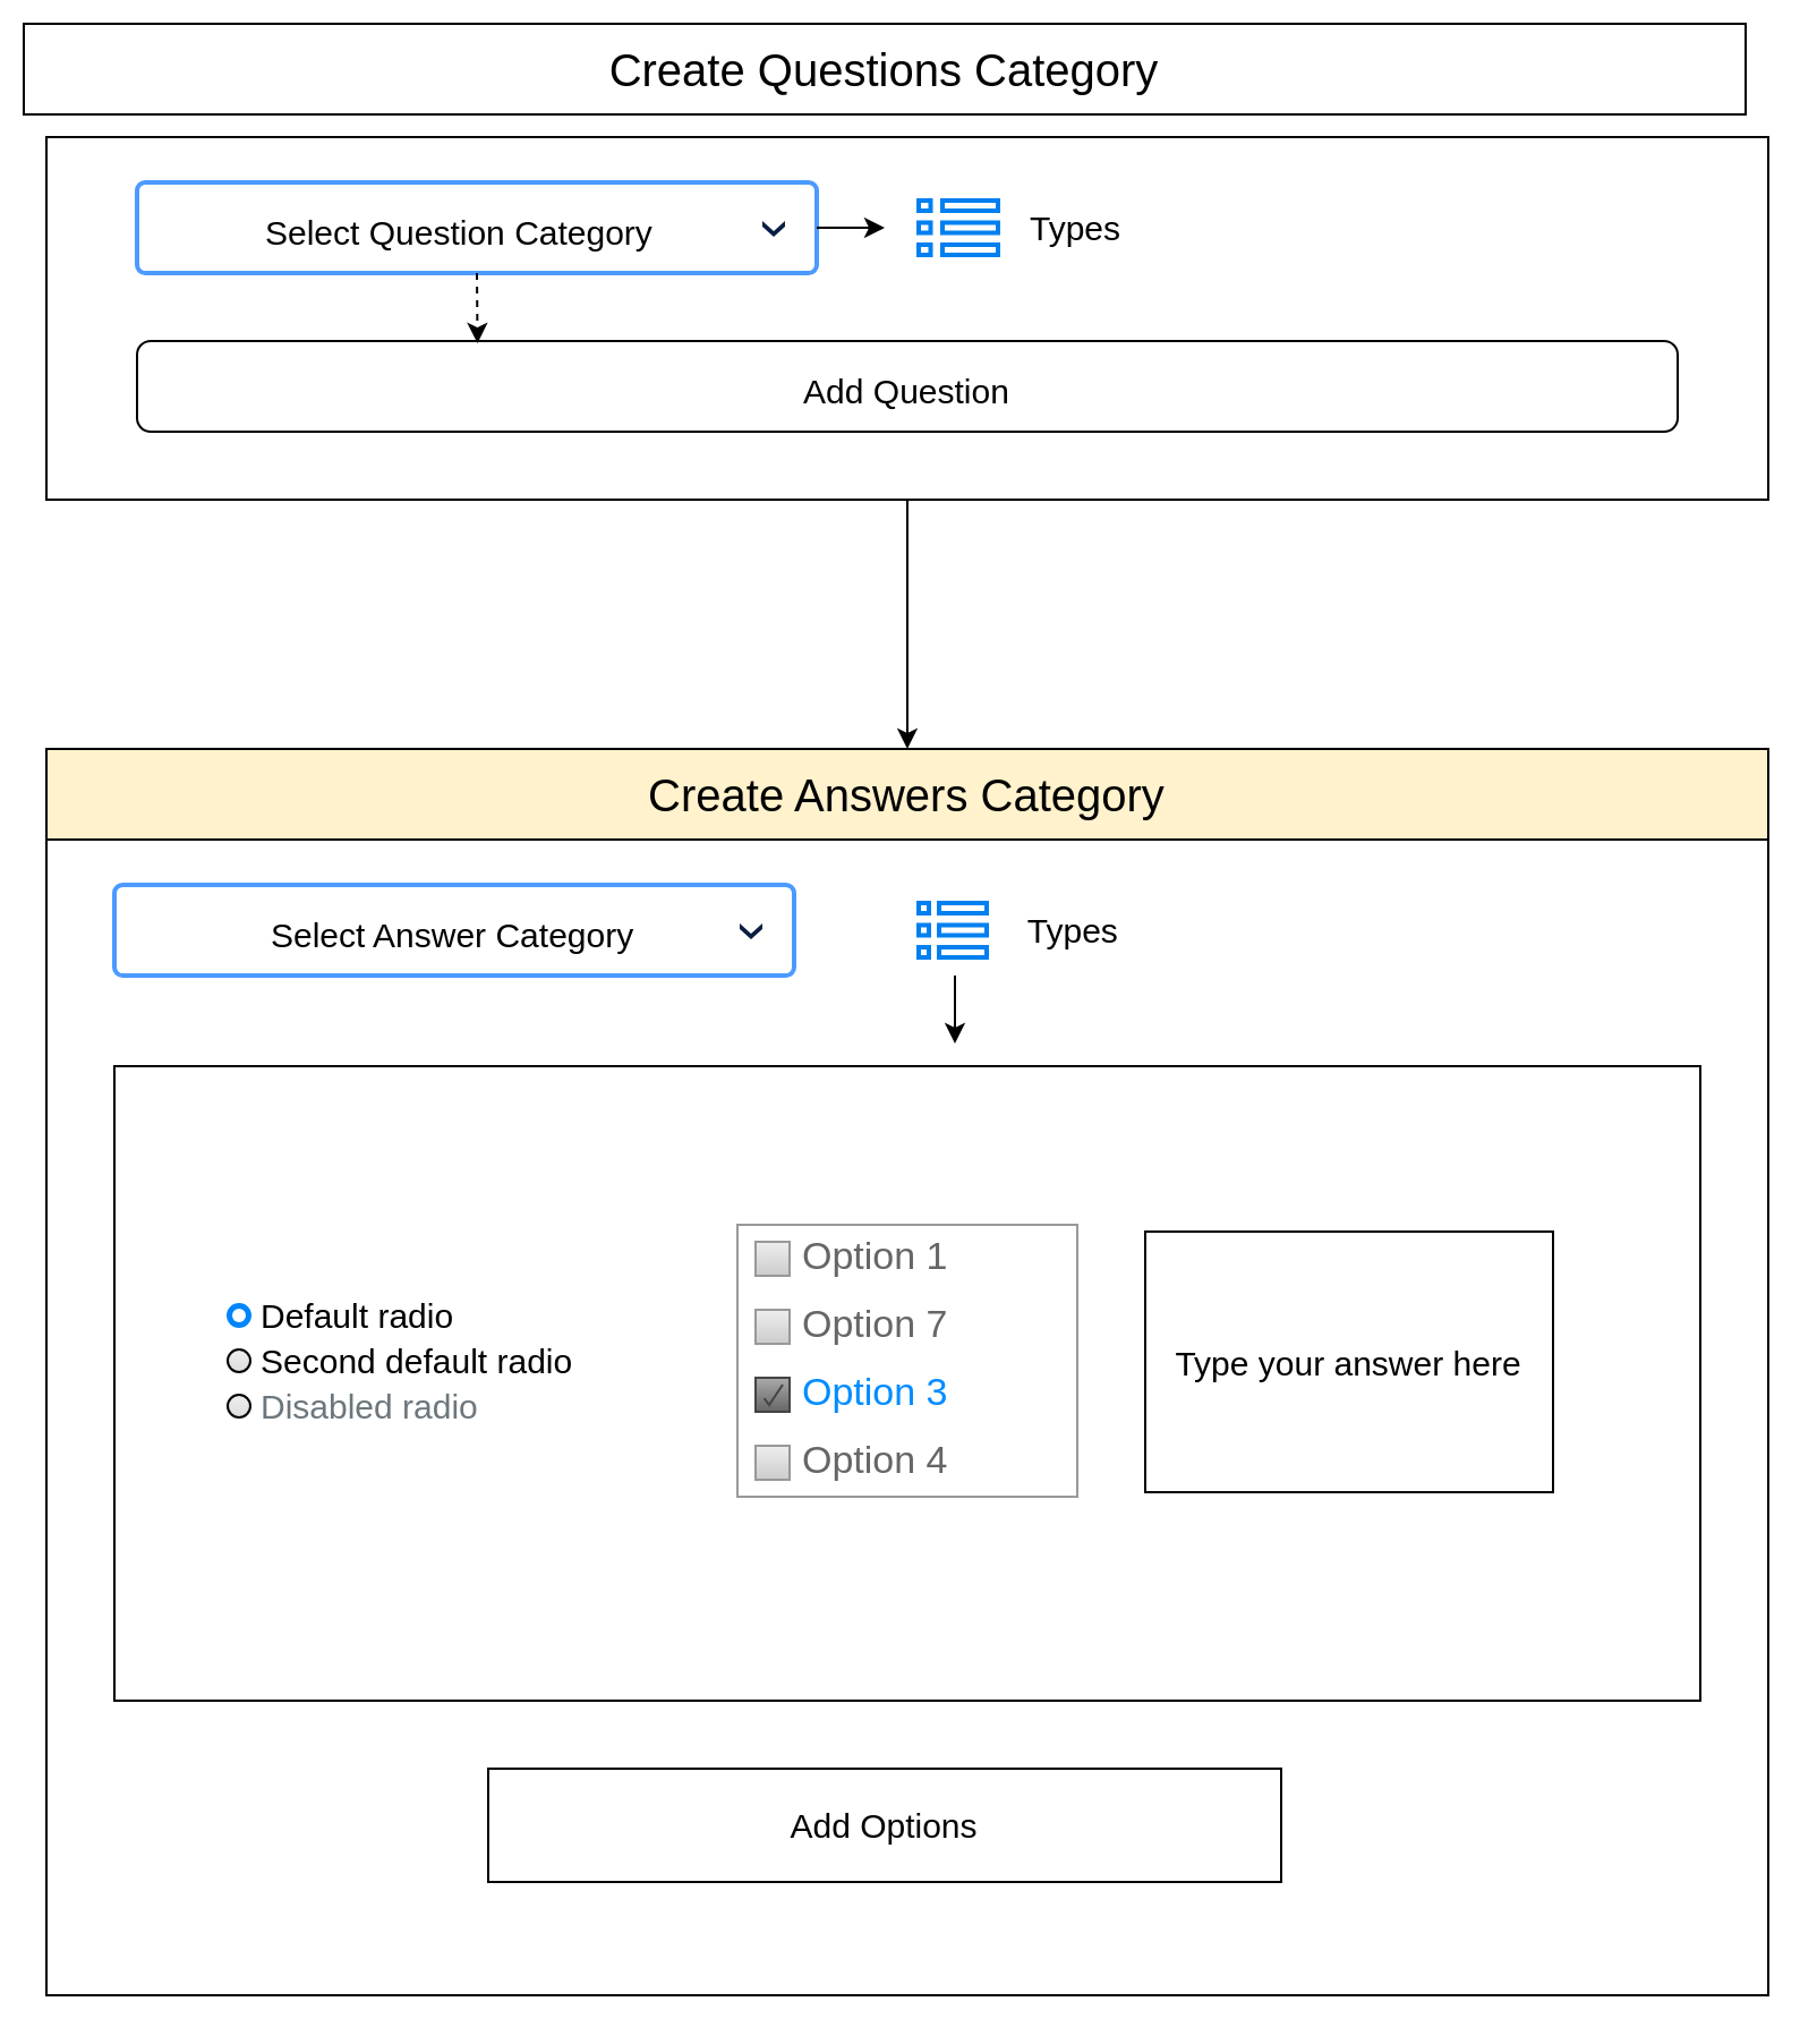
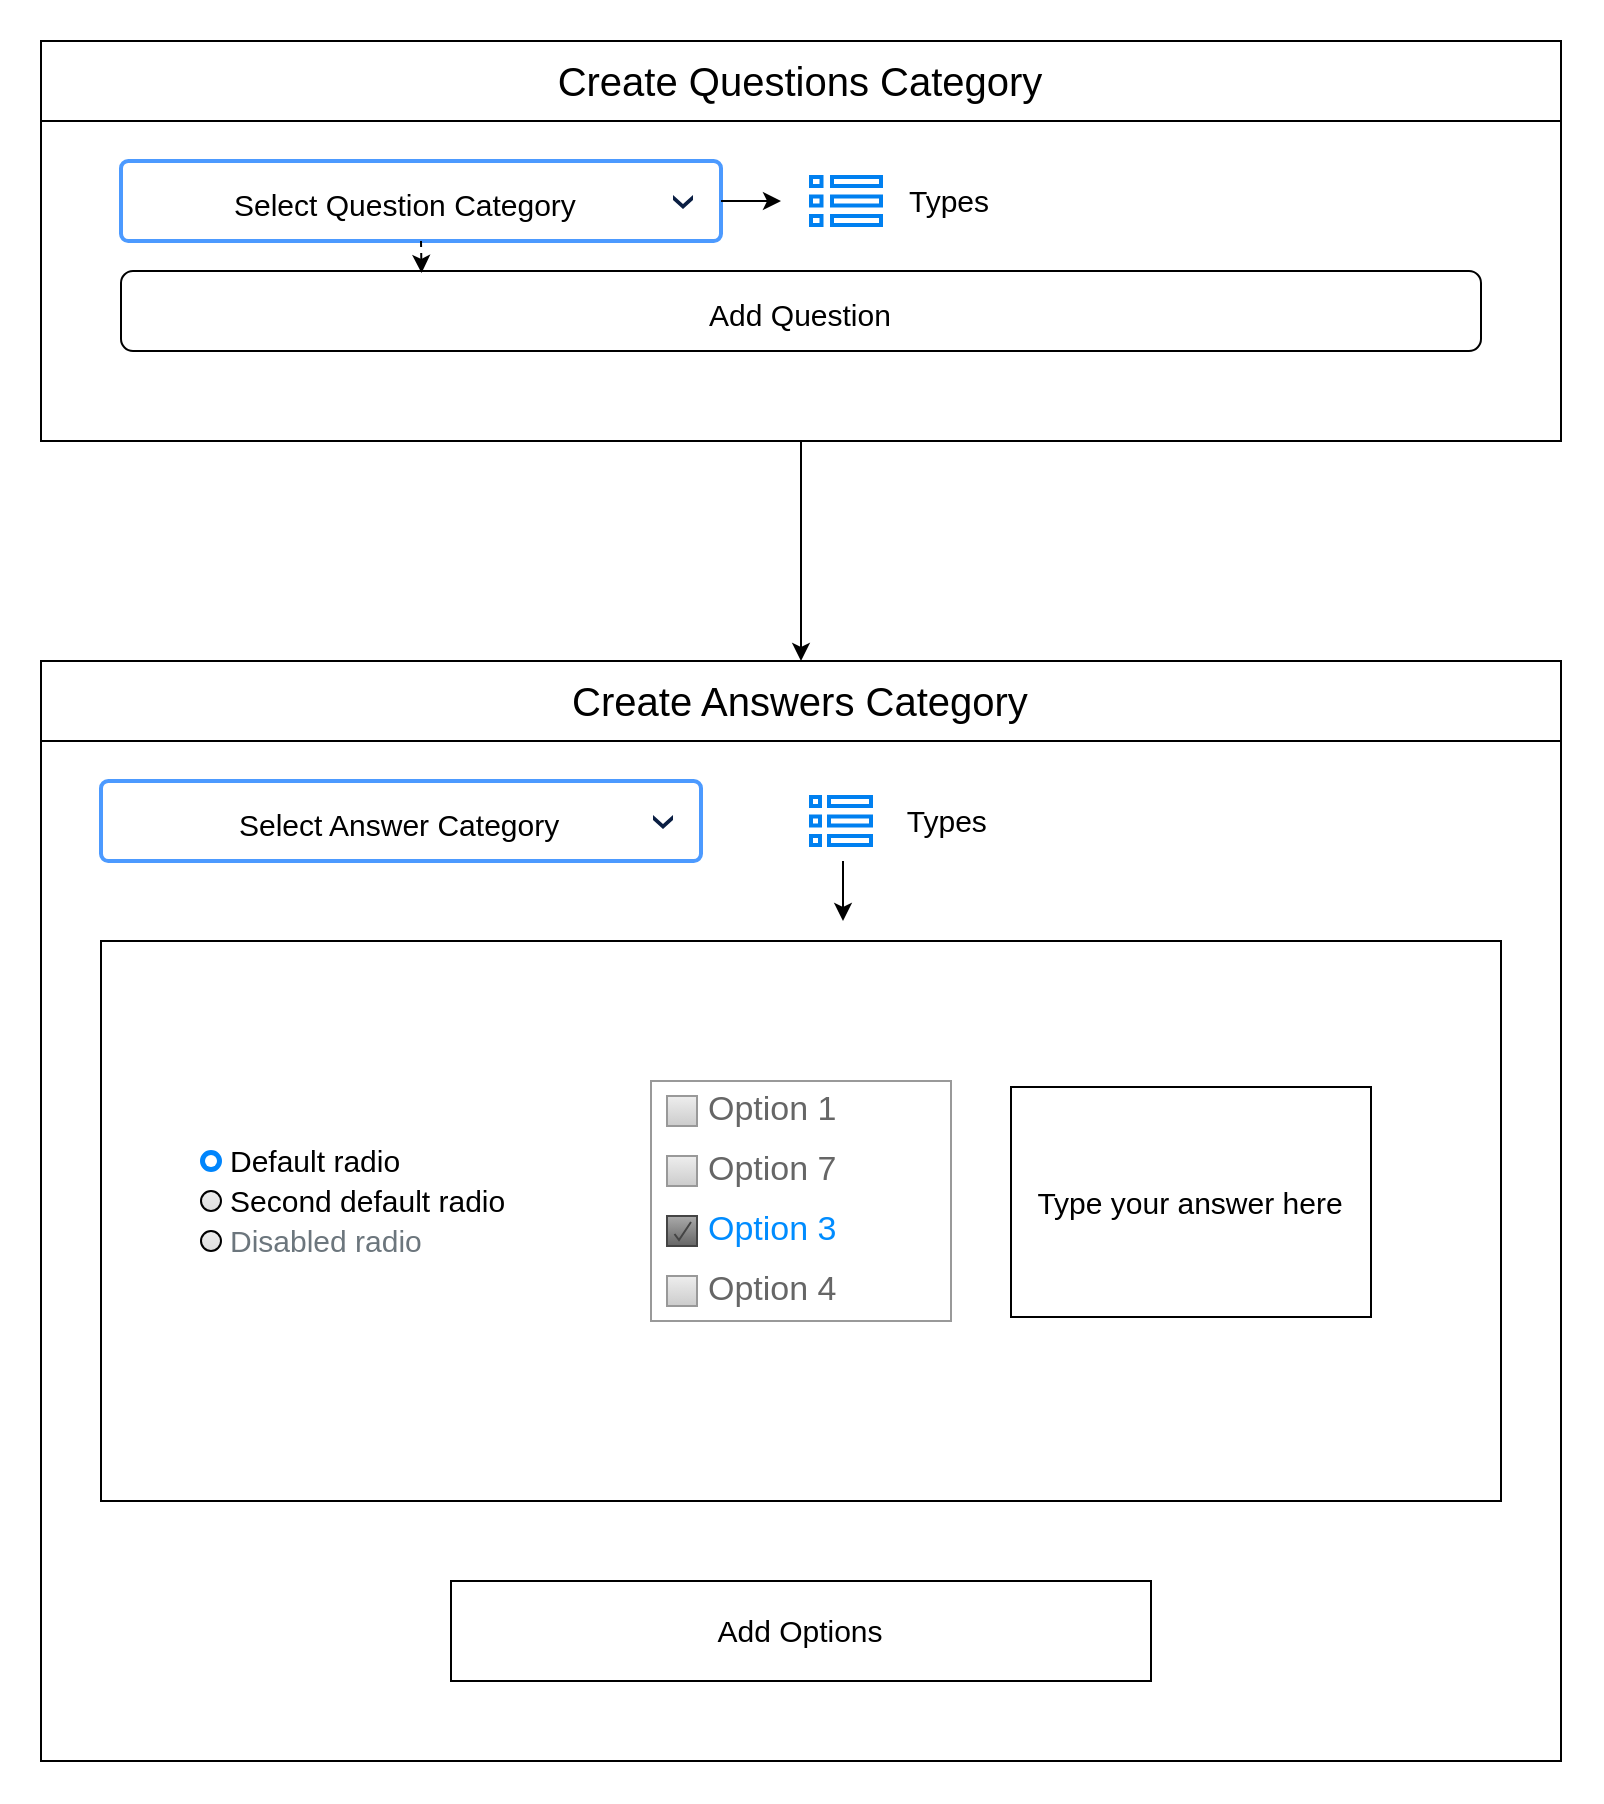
  <mxCell id="0" />
  <mxCell id="1" parent="0" />
- <mxCell id="2" value="&lt;font style=&quot;font-size: 20px&quot;&gt;Create Questions Category&lt;/font&gt;" style="rounded=0;whiteSpace=wrap;html=1;" vertex="1" parent="1"><mxGeometry x="10" y="10" width="760" height="40" as="geometry" /></mxCell>
+ <mxCell id="2" value="&lt;font style=&quot;font-size: 20px&quot;&gt;Create Questions Category&lt;/font&gt;" style="rounded=0;whiteSpace=wrap;html=1;" vertex="1" parent="1"><mxGeometry x="20" y="20" width="760" height="40" as="geometry" /></mxCell>
  <mxCell id="3" value="" style="rounded=0;whiteSpace=wrap;html=1;fontSize=20;labelPosition=left;verticalLabelPosition=middle;align=right;verticalAlign=middle;" vertex="1" parent="1"><mxGeometry x="20" y="60" width="760" height="160" as="geometry" /></mxCell>
- <mxCell id="4" value="&lt;font style=&quot;font-size: 15px&quot;&gt;Add Question&lt;/font&gt;" style="rounded=1;whiteSpace=wrap;html=1;fontSize=20;" vertex="1" parent="1"><mxGeometry x="60" y="150" width="680" height="40" as="geometry" /></mxCell>
- <mxCell id="5" value="Create Answers Category" style="rounded=0;whiteSpace=wrap;html=1;fontSize=20;fillColor=#fff2cc;" vertex="1" parent="1"><mxGeometry x="20" y="330" width="760" height="40" as="geometry" /></mxCell>
+ <mxCell id="4" value="&lt;font style=&quot;font-size: 15px&quot;&gt;Add Question&lt;/font&gt;" style="rounded=1;whiteSpace=wrap;html=1;fontSize=20;" vertex="1" parent="1"><mxGeometry x="60" y="135" width="680" height="40" as="geometry" /></mxCell>
+ <mxCell id="5" value="Create Answers Category" style="rounded=0;whiteSpace=wrap;html=1;fontSize=20;" vertex="1" parent="1"><mxGeometry x="20" y="330" width="760" height="40" as="geometry" /></mxCell>
  <mxCell id="6" value="" style="rounded=0;whiteSpace=wrap;html=1;fontSize=20;labelPosition=right;verticalLabelPosition=middle;align=left;verticalAlign=middle;" vertex="1" parent="1"><mxGeometry x="20" y="370" width="760" height="510" as="geometry" /></mxCell>
  <mxCell id="7" value="&lt;font style=&quot;font-size: 15px&quot;&gt;&amp;nbsp; &amp;nbsp; &amp;nbsp; Select Question Category&lt;/font&gt;" style="rounded=1;arcSize=9;fillColor=#ffffff;strokeColor=#4C9AFF;html=1;strokeWidth=2;spacingLeft=30;fontColor=#000000;align=left;fontSize=20;" vertex="1" parent="1"><mxGeometry x="60" y="80" width="300" height="40" as="geometry" /></mxCell>
  <mxCell id="8" value="" style="shape=step;whiteSpace=wrap;html=1;rounded=0;strokeColor=none;strokeWidth=2;fillColor=#0A1E43;gradientColor=none;fontFamily=Verdana;fontSize=14;fontColor=#000000;align=left;direction=south;size=0.65;" vertex="1" parent="7"><mxGeometry x="1" y="0.5" width="10" height="7" relative="1" as="geometry"><mxPoint x="-24" y="-3" as="offset" /></mxGeometry></mxCell>
  <mxCell id="9" value="" style="endArrow=classic;html=1;rounded=0;fontSize=15;exitX=0.5;exitY=1;exitDx=0;exitDy=0;entryX=0.221;entryY=0.025;entryDx=0;entryDy=0;entryPerimeter=0;dashed=1;" edge="1" parent="1" source="7" target="4"><mxGeometry width="50" height="50" relative="1" as="geometry"><mxPoint x="380" y="310" as="sourcePoint" /><mxPoint x="430" y="260" as="targetPoint" /></mxGeometry></mxCell>
  <mxCell id="10" value="&lt;font style=&quot;font-size: 15px&quot;&gt;&amp;nbsp; &amp;nbsp; &amp;nbsp; &amp;nbsp; &amp;nbsp;Select Answer Category&lt;/font&gt;" style="rounded=1;arcSize=9;fillColor=#ffffff;strokeColor=#4C9AFF;html=1;strokeWidth=2;spacingLeft=30;fontColor=#000000;align=left;fontSize=20;" vertex="1" parent="1"><mxGeometry x="50" y="390" width="300" height="40" as="geometry" /></mxCell>
  <mxCell id="11" value="" style="shape=step;whiteSpace=wrap;html=1;rounded=0;strokeColor=none;strokeWidth=2;fillColor=#0A1E43;gradientColor=none;fontFamily=Verdana;fontSize=14;fontColor=#000000;align=left;direction=south;size=0.65;" vertex="1" parent="10"><mxGeometry x="1" y="0.5" width="10" height="7" relative="1" as="geometry"><mxPoint x="-24" y="-3" as="offset" /></mxGeometry></mxCell>
  <mxCell id="12" value="" style="verticalLabelPosition=bottom;verticalAlign=top;html=1;shape=mxgraph.basic.rect;fillColor2=none;strokeWidth=1;size=20;indent=5;fontSize=15;" vertex="1" parent="1"><mxGeometry x="50" y="470" width="700" height="280" as="geometry" /></mxCell>
  <mxCell id="13" value="Default radio" style="html=1;shadow=0;dashed=0;shape=mxgraph.bootstrap.radioButton2;labelPosition=right;verticalLabelPosition=middle;align=left;verticalAlign=middle;gradientColor=#DEDEDE;fillColor=#EDEDED;checked=1;spacing=5;checkedFill=#0085FC;checkedStroke=#ffffff;sketch=0;fontSize=15;" vertex="1" parent="1"><mxGeometry x="100" y="575" width="10" height="10" as="geometry" /></mxCell>
  <mxCell id="14" value="Second default radio" style="html=1;shadow=0;dashed=0;shape=mxgraph.bootstrap.radioButton2;labelPosition=right;verticalLabelPosition=middle;align=left;verticalAlign=middle;gradientColor=#DEDEDE;fillColor=#EDEDED;checked=0;spacing=5;checkedFill=#0085FC;checkedStroke=#ffffff;sketch=0;fontSize=15;" vertex="1" parent="1"><mxGeometry x="100" y="595" width="10" height="10" as="geometry" /></mxCell>
  <mxCell id="15" value="Disabled radio" style="html=1;shadow=0;dashed=0;shape=mxgraph.bootstrap.radioButton2;labelPosition=right;verticalLabelPosition=middle;align=left;verticalAlign=middle;gradientColor=#DEDEDE;fillColor=#EDEDED;checked=0;spacing=5;fontColor=#6C767D;checkedFill=#0085FC;checkedStroke=#ffffff;sketch=0;fontSize=15;" vertex="1" parent="1"><mxGeometry x="100" y="615" width="10" height="10" as="geometry" /></mxCell>
  <mxCell id="16" value="" style="strokeWidth=1;shadow=0;dashed=0;align=center;html=1;shape=mxgraph.mockup.forms.rrect;rSize=0;strokeColor=#999999;fillColor=#ffffff;recursiveResize=0;fontSize=15;" vertex="1" parent="1"><mxGeometry x="325" y="540" width="150" height="120" as="geometry" /></mxCell>
  <mxCell id="17" value="Option 1" style="strokeWidth=1;shadow=0;dashed=0;align=center;html=1;shape=mxgraph.mockup.forms.rrect;rSize=0;fillColor=#eeeeee;strokeColor=#999999;gradientColor=#cccccc;align=left;spacingLeft=4;fontSize=17;fontColor=#666666;labelPosition=right;" vertex="1" parent="16"><mxGeometry x="8" y="7.5" width="15" height="15" as="geometry" /></mxCell>
  <mxCell id="18" value="Option 7" style="strokeWidth=1;shadow=0;dashed=0;align=center;html=1;shape=mxgraph.mockup.forms.rrect;rSize=0;fillColor=#eeeeee;strokeColor=#999999;gradientColor=#cccccc;align=left;spacingLeft=4;fontSize=17;fontColor=#666666;labelPosition=right;" vertex="1" parent="16"><mxGeometry x="8" y="37.5" width="15" height="15" as="geometry" /></mxCell>
  <mxCell id="19" value="Option 3" style="strokeWidth=1;shadow=0;dashed=0;align=center;html=1;shape=mxgraph.mockup.forms.checkbox;rSize=0;resizable=0;fillColor=#aaaaaa;strokeColor=#444444;gradientColor=#666666;align=left;spacingLeft=4;fontSize=17;fontColor=#008cff;labelPosition=right;" vertex="1" parent="16"><mxGeometry x="8" y="67.5" width="15" height="15" as="geometry" /></mxCell>
  <mxCell id="20" value="Option 4" style="strokeWidth=1;shadow=0;dashed=0;align=center;html=1;shape=mxgraph.mockup.forms.rrect;rSize=0;fillColor=#eeeeee;strokeColor=#999999;gradientColor=#cccccc;align=left;spacingLeft=4;fontSize=17;fontColor=#666666;labelPosition=right;" vertex="1" parent="16"><mxGeometry x="8" y="97.5" width="15" height="15" as="geometry" /></mxCell>
  <mxCell id="21" value="Type your answer here" style="rounded=0;whiteSpace=wrap;html=1;fontSize=15;" vertex="1" parent="1"><mxGeometry x="505" y="543" width="180" height="115" as="geometry" /></mxCell>
  <mxCell id="22" value="" style="endArrow=classic;html=1;rounded=0;fontSize=15;exitX=0.5;exitY=1;exitDx=0;exitDy=0;entryX=0.5;entryY=0;entryDx=0;entryDy=0;" edge="1" parent="1" source="3" target="5"><mxGeometry width="50" height="50" relative="1" as="geometry"><mxPoint x="370" y="250" as="sourcePoint" /><mxPoint x="420" y="200" as="targetPoint" /></mxGeometry></mxCell>
  <mxCell id="23" value="" style="endArrow=classic;html=1;rounded=0;fontSize=15;exitX=1;exitY=0.5;exitDx=0;exitDy=0;" edge="1" parent="1" source="7"><mxGeometry width="50" height="50" relative="1" as="geometry"><mxPoint x="380" y="130" as="sourcePoint" /><mxPoint x="390" y="100" as="targetPoint" /></mxGeometry></mxCell>
  <mxCell id="24" value="&amp;nbsp; &amp;nbsp;Types" style="html=1;verticalLabelPosition=middle;align=left;labelBackgroundColor=#ffffff;verticalAlign=middle;strokeWidth=2;strokeColor=#0080F0;shadow=0;dashed=0;shape=mxgraph.ios7.icons.preferences;pointerEvents=1;fontSize=15;labelPosition=right;" vertex="1" parent="1"><mxGeometry x="405" y="88" width="35" height="24" as="geometry" /></mxCell>
  <mxCell id="25" value="&amp;nbsp; &amp;nbsp; Types" style="html=1;verticalLabelPosition=middle;align=left;labelBackgroundColor=#ffffff;verticalAlign=middle;strokeWidth=2;strokeColor=#0080F0;shadow=0;dashed=0;shape=mxgraph.ios7.icons.preferences;pointerEvents=1;fontSize=15;labelPosition=right;" vertex="1" parent="1"><mxGeometry x="405" y="398" width="30" height="24" as="geometry" /></mxCell>
  <mxCell id="26" value="" style="endArrow=classic;html=1;rounded=0;fontSize=15;exitX=0.533;exitY=1.333;exitDx=0;exitDy=0;exitPerimeter=0;" edge="1" parent="1" source="25"><mxGeometry width="50" height="50" relative="1" as="geometry"><mxPoint x="370" y="590" as="sourcePoint" /><mxPoint x="421" y="460" as="targetPoint" /></mxGeometry></mxCell>
- <mxCell id="27" value="Add Options" style="rounded=0;whiteSpace=wrap;html=1;fontSize=15;" vertex="1" parent="1"><mxGeometry x="215" y="780" width="350" height="50" as="geometry" /></mxCell>
+ <mxCell id="27" value="Add Options" style="rounded=0;whiteSpace=wrap;html=1;fontSize=15;" vertex="1" parent="1"><mxGeometry x="225" y="790" width="350" height="50" as="geometry" /></mxCell>
